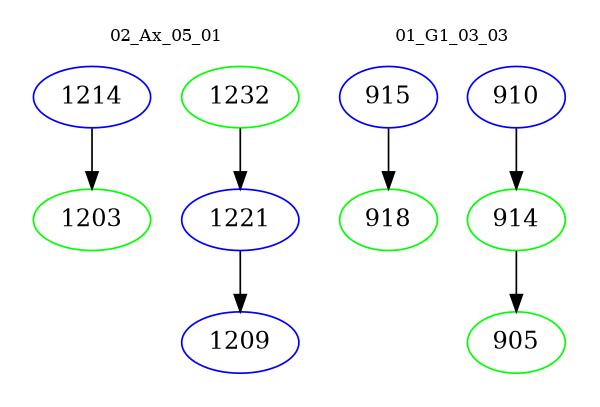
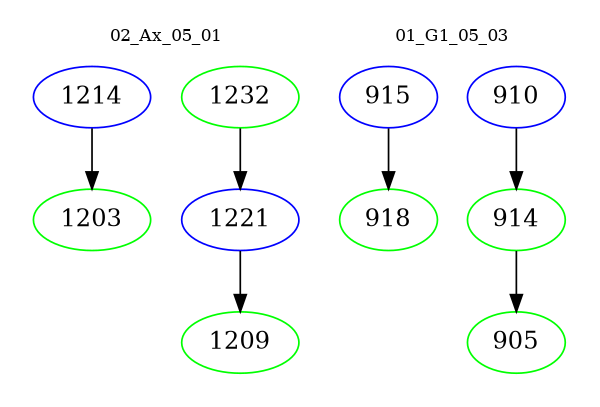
  digraph {
    node [color=green]
    edge [color=black]
    n1 [label=1232]
    n2 [color=blue label=1214]
    n3 [color=blue label=1221]
    n4 [label=1203]
-   n5 [color=blue label=1209]
+   n5 [label=1209]
    n6 [color=blue label=910]
    n7 [label=914]
    n8 [color=blue label=915]
    n9 [label=905]
    n10 [label=918]
    subgraph cluster_1 {
      color=white
      fontsize=10
      label="02_Ax_05_01"
      n1
      n2
      n3
      n4
      n5
    }
    subgraph cluster_2 {
      color=white
      fontsize=10
-     label="01_G1_03_03"
+     label="01_G1_05_03"
      n6
      n7
      n8
      n9
      n10
    }
    n1 -> n3
    n2 -> n4
    n3 -> n5
    n6 -> n7
    n7 -> n9
    n8 -> n10
  }
